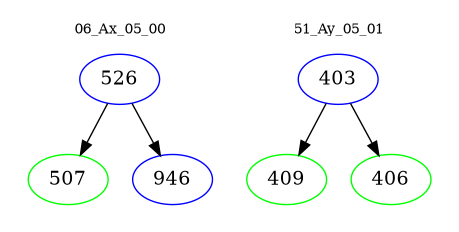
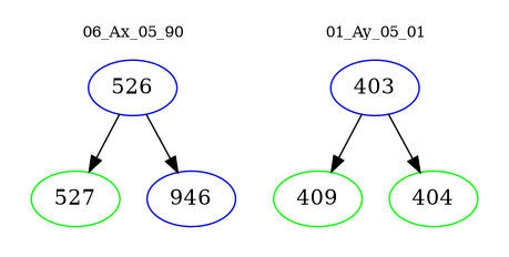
  digraph {
    node [color=blue]
    edge [color=black]
    n1 [label=526]
-   n2 [color=green label=507]
+   n2 [color=green label=527]
    n3 [label=946]
    n4 [label=403]
    n5 [color=green label=409]
-   n6 [color=green label=406]
+   n6 [color=green label=404]
    subgraph cluster_1 {
      color=white
      fontsize=10
-     label="06_Ax_05_00"
+     label="06_Ax_05_90"
      n1
      n2
      n3
    }
    subgraph cluster_2 {
      color=white
      fontsize=10
-     label="51_Ay_05_01"
+     label="01_Ay_05_01"
      n4
      n5
      n6
    }
    n1 -> n2
    n1 -> n3
    n4 -> n5
    n4 -> n6
  }
